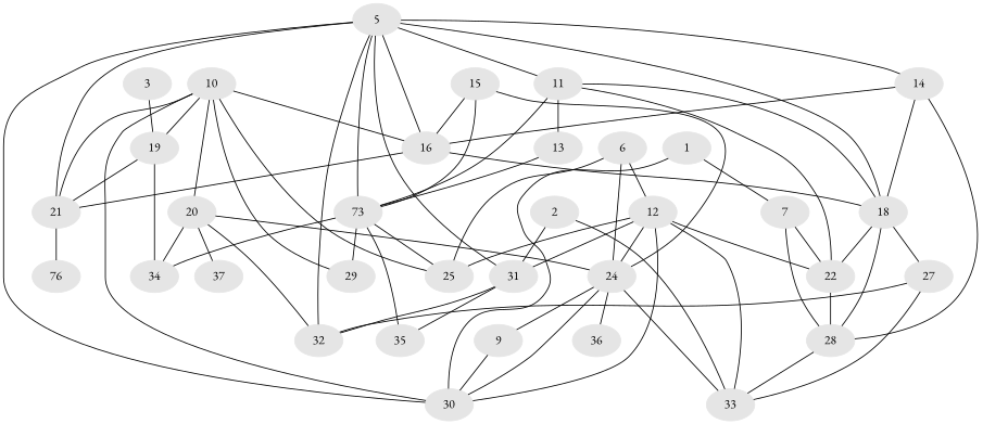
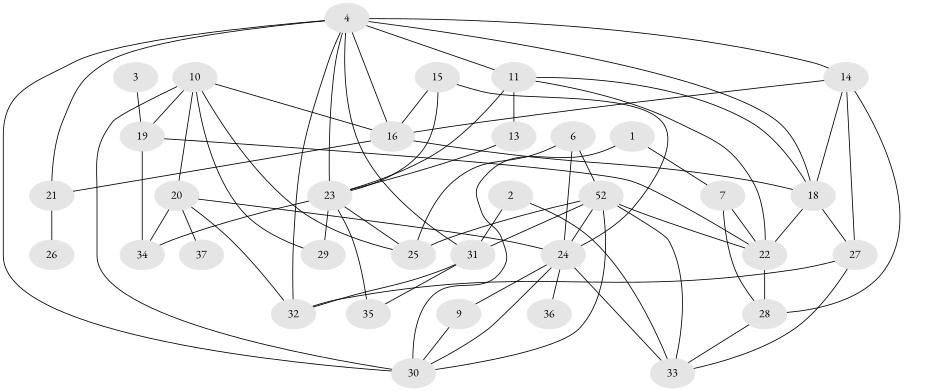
  graph {
    fontname="EB Garamond"
    node [color=gray90 fontname="EB Garamond" style=filled]
    edge [fontname="EB Garamond" weight=1.0]
    1
    7
    30
    22
    28
    2
    31
    33
    32
    35
    3
    19
    34
-   4 [label=5]
+   4
    11
    14
    16
    18
    21
-   23 [label=73]
+   23
    13
    27
-   26 [label=76]
+   26
    25
    29
    6
-   12
+   12 [label=52]
    24
    9
    36
    10
    20
    37
    15
    1 -- 7
    1 -- 30
    7 -- 22
    7 -- 28
    22 -- 28
    28 -- 33
    2 -- 31
    2 -- 33 [weight=2.0]
    31 -- 32 [weight=2.0]
    31 -- 35
    3 -- 19
-   19 -- 21
+   19 -- 22
    19 -- 34 [weight=2.0]
    4 -- 30
    4 -- 31
    4 -- 32
    4 -- 11
    4 -- 14
    4 -- 16
    4 -- 18
    4 -- 21
    4 -- 23
    11 -- 22
    11 -- 18
    11 -- 23
    11 -- 13
    14 -- 28
    14 -- 16
    14 -- 18
+   14 -- 27
    16 -- 18 [weight=2.0]
    16 -- 21
    18 -- 22
-   18 -- 28
    18 -- 27
    21 -- 26
    23 -- 35
    23 -- 34 [weight=2.0]
    23 -- 25
    23 -- 29
    13 -- 23
    27 -- 33
    27 -- 32
    6 -- 25
    6 -- 12
    6 -- 24 [weight=2.0]
    12 -- 30
    12 -- 22
    12 -- 31
    12 -- 33
    12 -- 25
    12 -- 24 [weight=2.0]
    24 -- 30
    24 -- 33
    24 -- 9
    24 -- 36 [weight=2.0]
    9 -- 30
    10 -- 30 [weight=2.0]
    10 -- 19
    10 -- 16 [weight=3.0]
-   10 -- 21 [weight=2.0]
    10 -- 25
    10 -- 29
    10 -- 20
    20 -- 32 [weight=2.0]
    20 -- 34
    20 -- 24
    20 -- 37
    15 -- 16
    15 -- 23
    15 -- 24
  }
